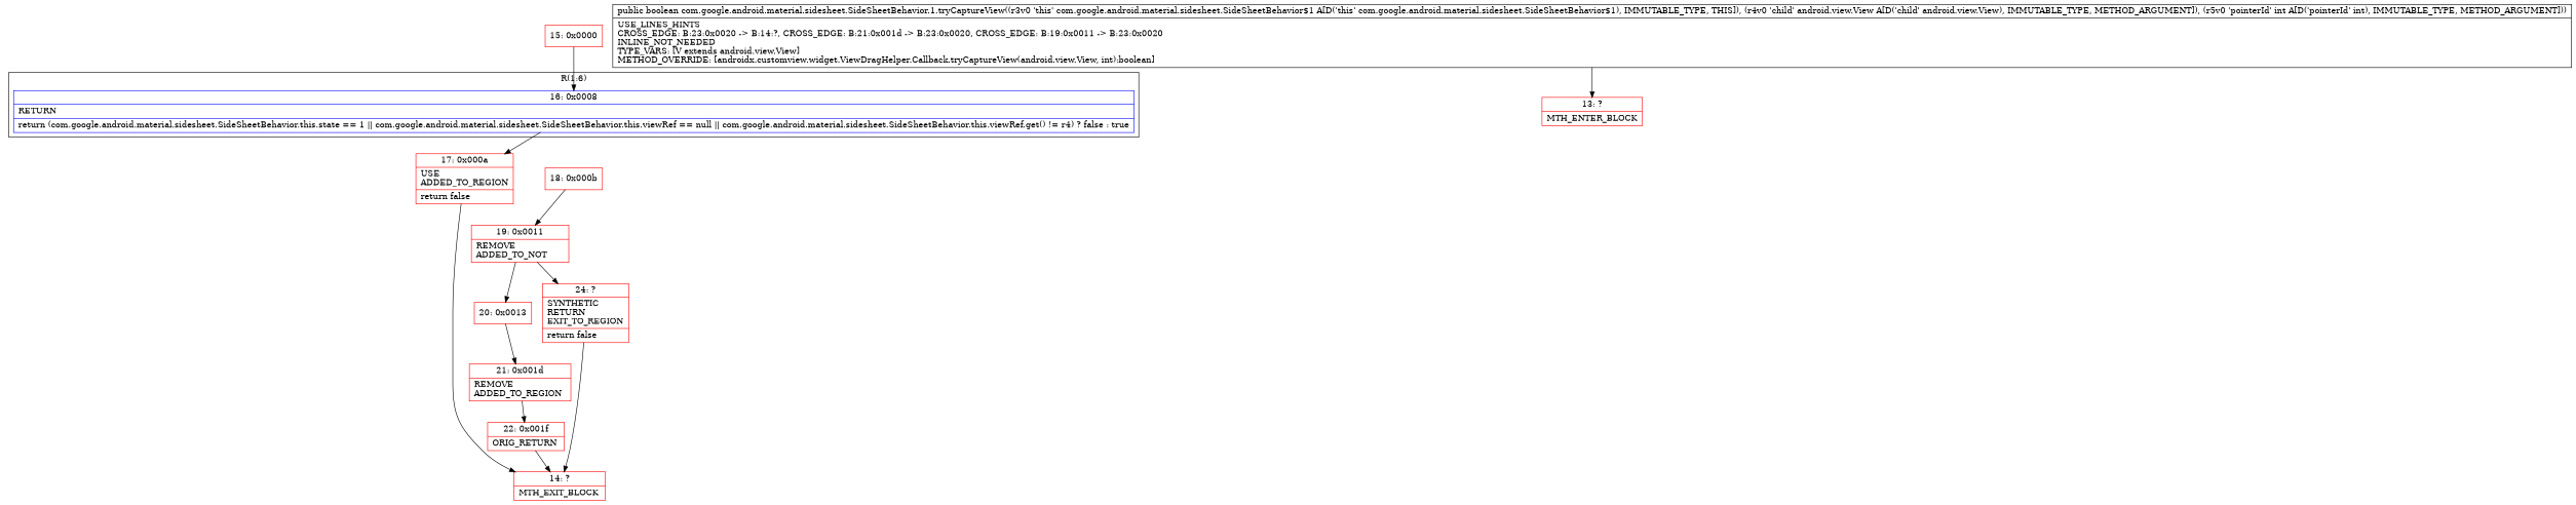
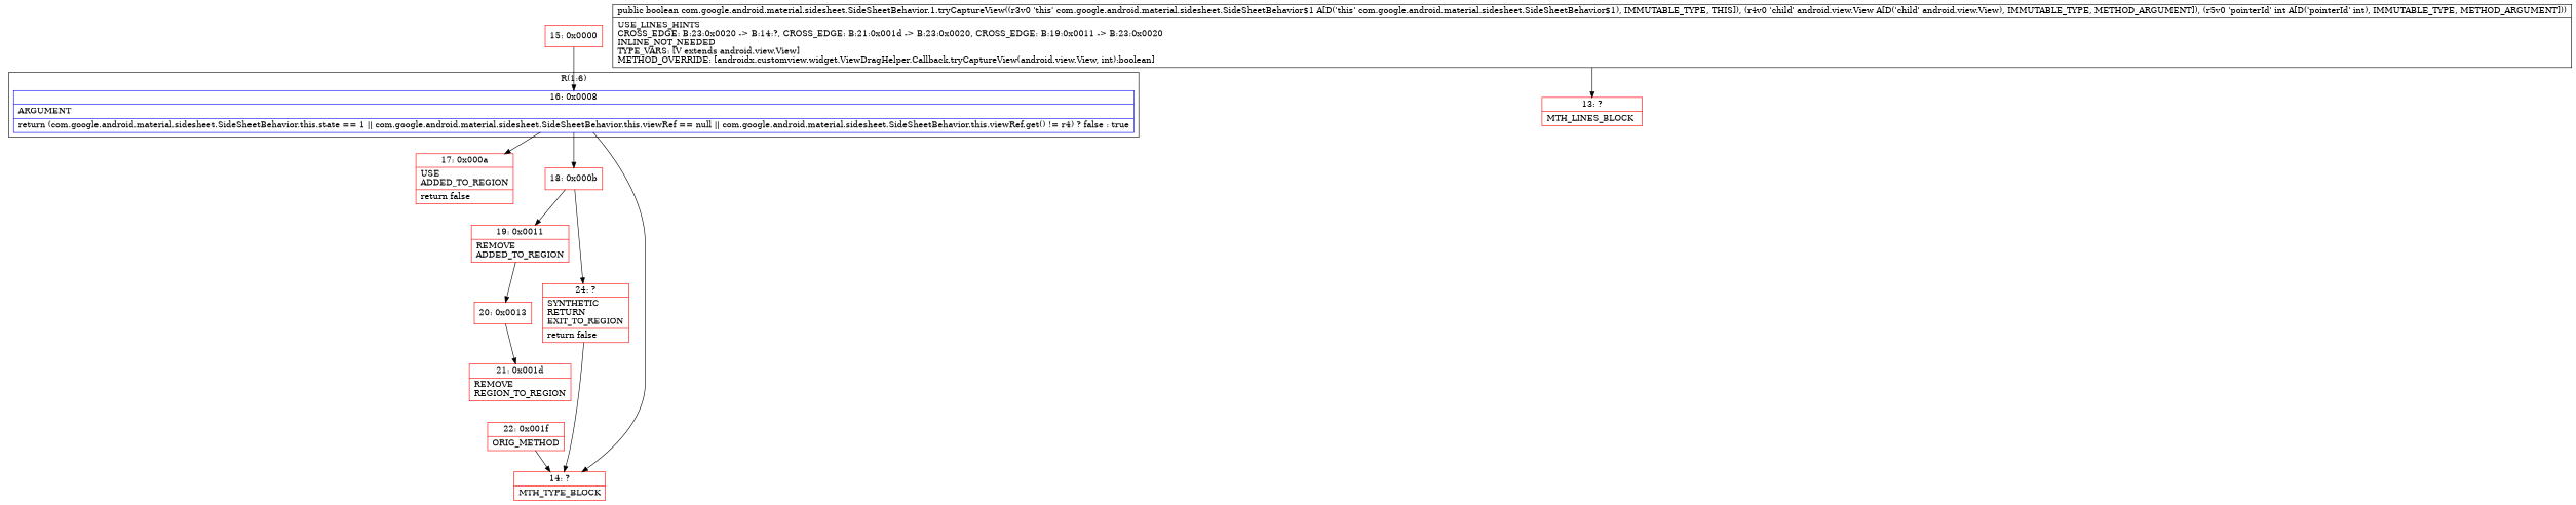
  digraph {
    node [color=red shape=record]
-   n1 [color=blue label="{16\:\ 0x0008|RETURN\l|return (com.google.android.material.sidesheet.SideSheetBehavior.this.state == 1 \|\| com.google.android.material.sidesheet.SideSheetBehavior.this.viewRef == null \|\| com.google.android.material.sidesheet.SideSheetBehavior.this.viewRef.get() != r4) ? false : true\l}"]
+   n1 [color=blue label="{16\:\ 0x0008|ARGUMENT\l|return (com.google.android.material.sidesheet.SideSheetBehavior.this.state == 1 \|\| com.google.android.material.sidesheet.SideSheetBehavior.this.viewRef == null \|\| com.google.android.material.sidesheet.SideSheetBehavior.this.viewRef.get() != r4) ? false : true\l}"]
    n2 [label="{17\:\ 0x000a|USE\lADDED_TO_REGION\l|return false\l}"]
    n3 [label="{18\:\ 0x000b}"]
-   n4 [label="{14\:\ ?|MTH_EXIT_BLOCK\l}"]
-   n5 [label="{19\:\ 0x0011|REMOVE\lADDED_TO_NOT\l}"]
-   n6 [label="{13\:\ ?|MTH_ENTER_BLOCK\l}"]
+   n4 [label="{14\:\ ?|MTH_TYPE_BLOCK\l}"]
+   n5 [label="{19\:\ 0x0011|REMOVE\lADDED_TO_REGION\l}"]
+   n6 [label="{13\:\ ?|MTH_LINES_BLOCK\l}"]
    n7 [label="{15\:\ 0x0000}"]
    n8 [label="{20\:\ 0x0013}"]
    n9 [label="{24\:\ ?|SYNTHETIC\lRETURN\lEXIT_TO_REGION\l|return false\l}"]
-   n10 [label="{21\:\ 0x001d|REMOVE\lADDED_TO_REGION\l}"]
-   n11 [label="{22\:\ 0x001f|ORIG_RETURN\l}"]
+   n10 [label="{21\:\ 0x001d|REMOVE\lREGION_TO_REGION\l}"]
+   n11 [label="{22\:\ 0x001f|ORIG_METHOD\l}"]
    n12 [label="{public boolean com.google.android.material.sidesheet.SideSheetBehavior.1.tryCaptureView((r3v0 'this' com.google.android.material.sidesheet.SideSheetBehavior$1 A[D('this' com.google.android.material.sidesheet.SideSheetBehavior$1), IMMUTABLE_TYPE, THIS]), (r4v0 'child' android.view.View A[D('child' android.view.View), IMMUTABLE_TYPE, METHOD_ARGUMENT]), (r5v0 'pointerId' int A[D('pointerId' int), IMMUTABLE_TYPE, METHOD_ARGUMENT]))  | USE_LINES_HINTS\lCROSS_EDGE: B:23:0x0020 \-\> B:14:?, CROSS_EDGE: B:21:0x001d \-\> B:23:0x0020, CROSS_EDGE: B:19:0x0011 \-\> B:23:0x0020\lINLINE_NOT_NEEDED\lTYPE_VARS: [V extends android.view.View]\lMETHOD_OVERRIDE: [androidx.customview.widget.ViewDragHelper.Callback.tryCaptureView(android.view.View, int):boolean]\l}" color=""]
    subgraph cluster_1 {
      label="R(1:6)"
      n1
    }
    n1 -> n2
-   n2 -> n4
+   n1 -> n3
+   n1 -> n4
    n3 -> n5
    n5 -> n8
-   n5 -> n9
+   n3 -> n9
    n7 -> n1
    n8 -> n10
    n9 -> n4
-   n10 -> n11
    n11 -> n4
    n12 -> n6
  }
